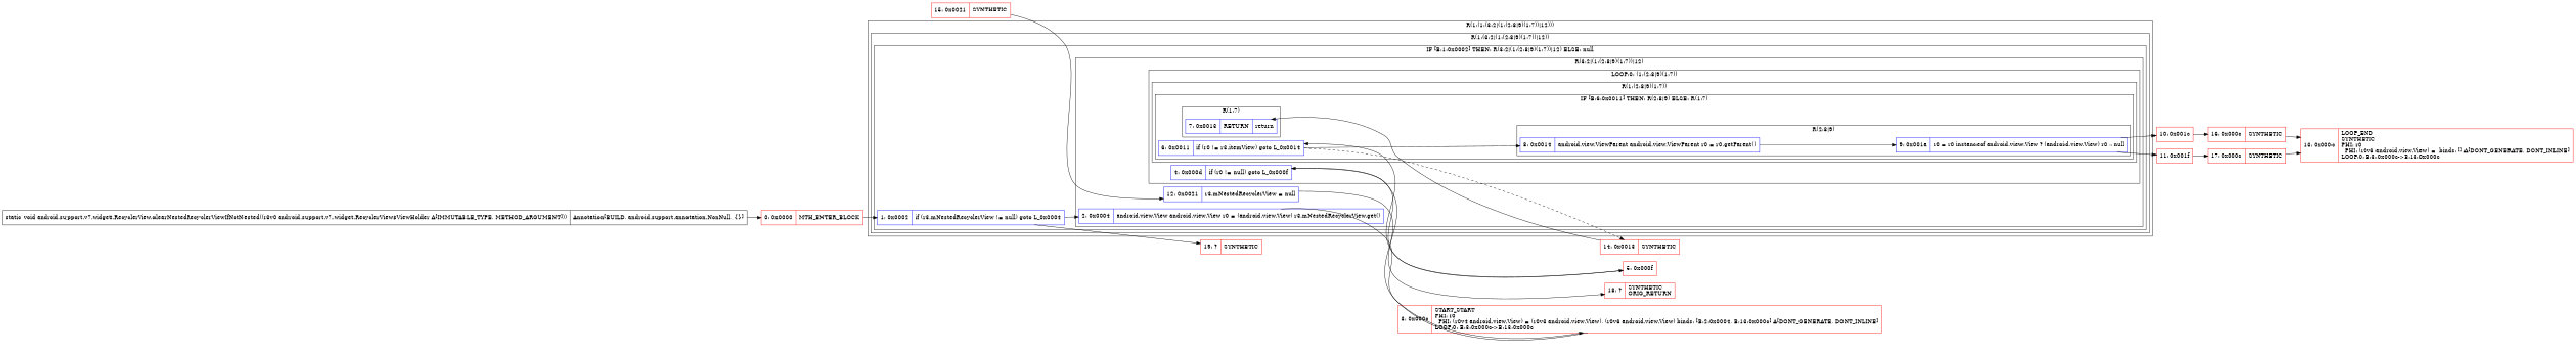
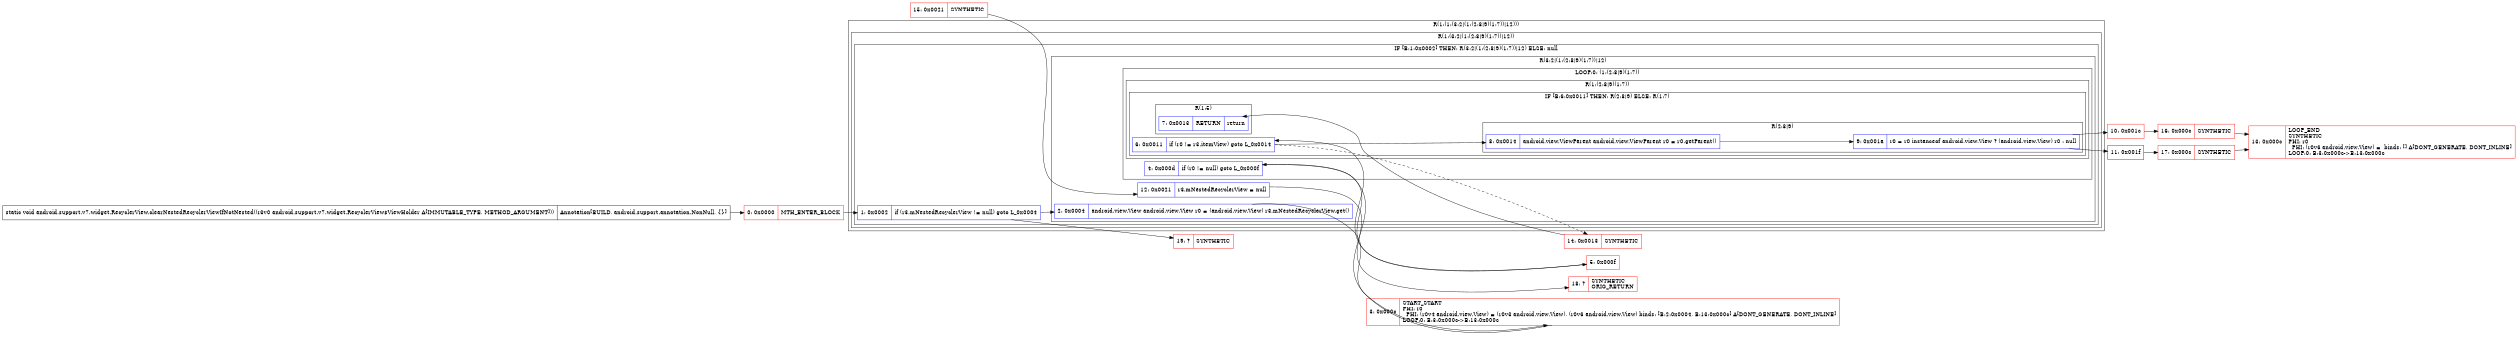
  digraph {
    rankdir=LR
    node [color=red shape=record]
    n1 [color=blue label="{8\:\ 0x0014|android.view.ViewParent android.view.ViewParent r0 = r0.getParent()\l}"]
    n2 [color=blue label="{9\:\ 0x001a|r0 = r0 instanceof android.view.View ? (android.view.View) r0 : null\l}"]
    n3 [color=blue label="{7\:\ 0x0013|RETURN\l|return\l}"]
    n4 [color=blue label="{6\:\ 0x0011|if (r0 != r3.itemView) goto L_0x0014\l}"]
    n5 [color=blue label="{4\:\ 0x000d|if (r0 != null) goto L_0x000f\l}"]
    n6 [color=blue label="{2\:\ 0x0004|android.view.View android.view.View r0 = (android.view.View) r3.mNestedRecyclerView.get()\l}"]
    n7 [color=blue label="{12\:\ 0x0021|r3.mNestedRecyclerView = null\l}"]
    n8 [color=blue label="{1\:\ 0x0002|if (r3.mNestedRecyclerView != null) goto L_0x0004\l}"]
    n9 [label="{10\:\ 0x001c}"]
-   n10 [label="{11\:\ 0x001f}"]
+   n10 [color=blue label="{11\:\ 0x001f}"]
    n11 [label="{14\:\ 0x0013|SYNTHETIC\l}"]
    n12 [label="{5\:\ 0x000f}"]
    n13 [label="{3\:\ 0x000c|START_START\lPHI: r0 \l  PHI: (r0v4 android.view.View) = (r0v3 android.view.View), (r0v6 android.view.View) binds: [B:2:0x0004, B:13:0x000c] A[DONT_GENERATE, DONT_INLINE]\lLOOP:0: B:3:0x000c\-\>B:13:0x000c\l}"]
    n14 [label="{18\:\ ?|SYNTHETIC\lORIG_RETURN\l}"]
    n15 [label="{19\:\ ?|SYNTHETIC\l}"]
    n16 [label="{15\:\ 0x0021|SYNTHETIC\l}"]
    n17 [label="{16\:\ 0x000c|SYNTHETIC\l}"]
    n18 [label="{17\:\ 0x000c|SYNTHETIC\l}"]
    n19 [label="{0\:\ 0x0000|MTH_ENTER_BLOCK\l}"]
    n20 [label="{13\:\ 0x000c|LOOP_END\lSYNTHETIC\lPHI: r0 \l  PHI: (r0v6 android.view.View) =  binds: [] A[DONT_GENERATE, DONT_INLINE]\lLOOP:0: B:3:0x000c\-\>B:13:0x000c\l}"]
    n21 [label="{static void android.support.v7.widget.RecyclerView.clearNestedRecyclerViewIfNotNested((r3v0 android.support.v7.widget.RecyclerView$ViewHolder A[IMMUTABLE_TYPE, METHOD_ARGUMENT]))  | Annotation[BUILD, android.support.annotation.NonNull, \{\}]\l}" color=""]
    subgraph cluster_1 {
      label="R(1:(1:(3:2|(1:(2:8|9)(1:7))|12)))"
      subgraph cluster_2 {
        label="R(1:(3:2|(1:(2:8|9)(1:7))|12))"
        subgraph cluster_3 {
          label="IF [B:1:0x0002] THEN: R(3:2|(1:(2:8|9)(1:7))|12) ELSE: null"
          n8
          subgraph cluster_4 {
            label="R(3:2|(1:(2:8|9)(1:7))|12)"
            n6
            n7
            subgraph cluster_5 {
              label="LOOP:0: (1:(2:8|9)(1:7))"
              n5
              subgraph cluster_6 {
                label="R(1:(2:8|9)(1:7))"
                subgraph cluster_7 {
                  label="IF [B:6:0x0011] THEN: R(2:8|9) ELSE: R(1:7)"
                  n4
                  subgraph cluster_8 {
                    label="R(2:8|9)"
                    n1
                    n2
                  }
                  subgraph cluster_9 {
-                   label="R(1:7)"
+                   label="R(1:5)"
                    n3
                  }
                }
              }
            }
          }
        }
      }
    }
    n1 -> n2
    n2 -> n9
    n2 -> n10
    n4 -> n1
    n4 -> n11 [style=dashed]
    n5 -> n12
    n6 -> n13
    n7 -> n14
    n8 -> n6
    n8 -> n15 [style=solid]
    n9 -> n17
    n10 -> n18
    n11 -> n3
    n12 -> n4
    n13 -> n5
    n16 -> n7
    n17 -> n20
    n18 -> n20
    n19 -> n8
    n21 -> n19
  }
